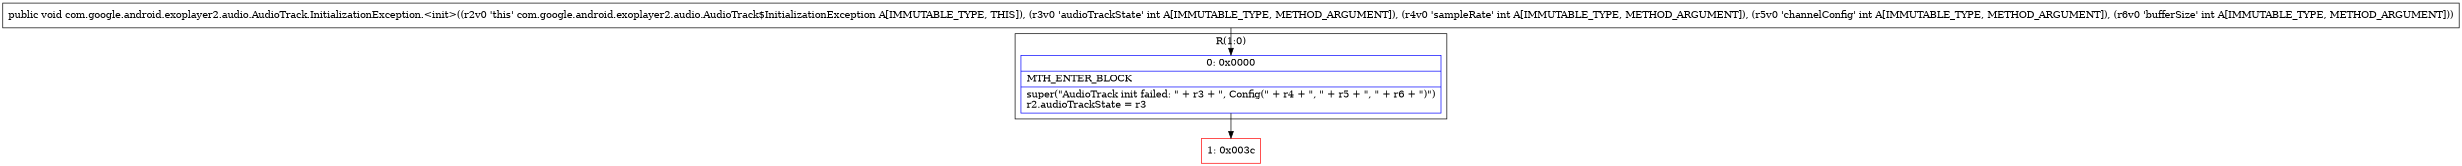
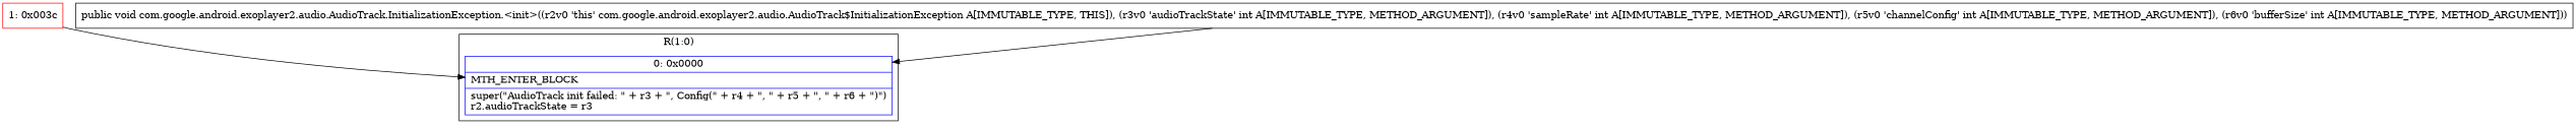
  digraph {
    node [shape=record]
    n1 [color=blue label="{0\:\ 0x0000|MTH_ENTER_BLOCK\l|super(\"AudioTrack init failed: \" + r3 + \", Config(\" + r4 + \", \" + r5 + \", \" + r6 + \")\")\lr2.audioTrackState = r3\l}"]
    n2 [color=red label="{1\:\ 0x003c}"]
    n3 [label="{public void com.google.android.exoplayer2.audio.AudioTrack.InitializationException.\<init\>((r2v0 'this' com.google.android.exoplayer2.audio.AudioTrack$InitializationException A[IMMUTABLE_TYPE, THIS]), (r3v0 'audioTrackState' int A[IMMUTABLE_TYPE, METHOD_ARGUMENT]), (r4v0 'sampleRate' int A[IMMUTABLE_TYPE, METHOD_ARGUMENT]), (r5v0 'channelConfig' int A[IMMUTABLE_TYPE, METHOD_ARGUMENT]), (r6v0 'bufferSize' int A[IMMUTABLE_TYPE, METHOD_ARGUMENT])) }"]
    subgraph cluster_1 {
      label="R(1:0)"
      n1
    }
-   n1 -> n2
+   n2 -> n1
    n3 -> n1
  }
